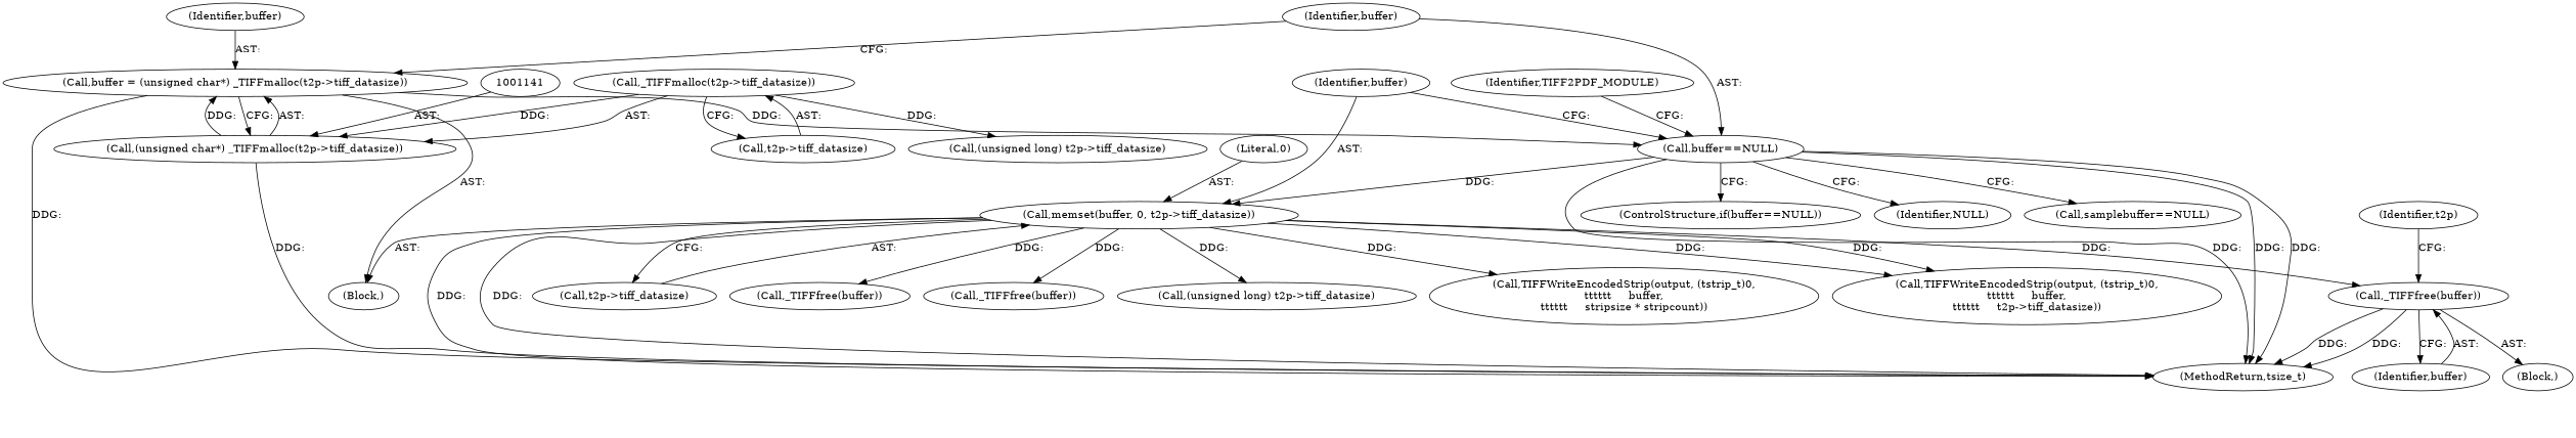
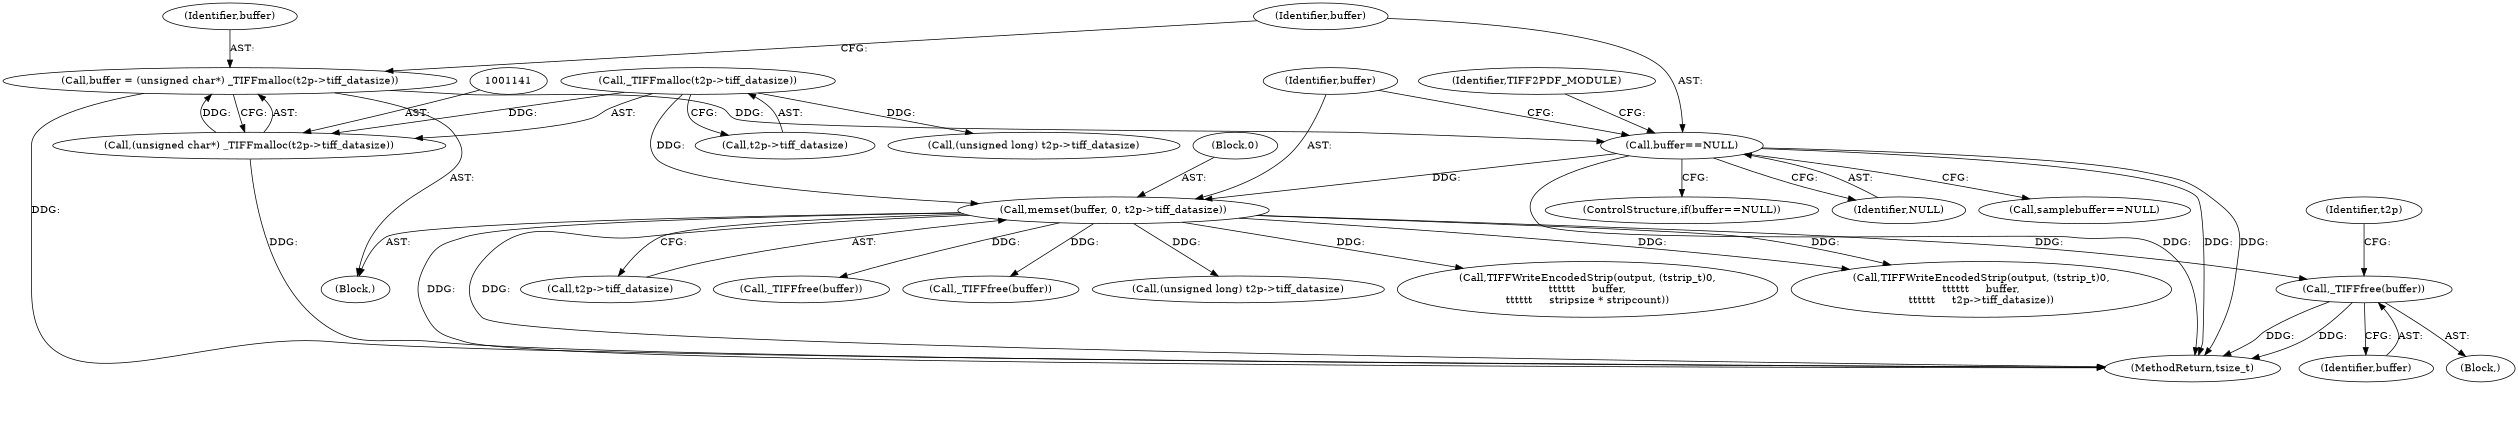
  digraph {
    n1 [label="(Call,_TIFFfree(buffer))"]
    n2 [label="(Block,)"]
    n3 [label="(Identifier,buffer)"]
    n4 [label="(MethodReturn,tsize_t)"]
    n5 [label="(Call,memset(buffer, 0, t2p->tiff_datasize))"]
    n6 [label="(Block,)"]
    n7 [label="(Call,TIFFWriteEncodedStrip(output, (tstrip_t)0,\n\t\t\t\t\t\t     buffer,\n\t\t\t\t\t\t     stripsize * stripcount))"]
    n8 [label="(Call,TIFFWriteEncodedStrip(output, (tstrip_t)0,\n\t\t\t\t\t\t     buffer,\n\t\t\t\t\t\t     t2p->tiff_datasize))"]
    n9 [label="(Call,t2p->tiff_datasize)"]
    n10 [label="(Call,_TIFFfree(buffer))"]
    n11 [label="(Call,_TIFFfree(buffer))"]
    n12 [label="(Call,(unsigned long) t2p->tiff_datasize)"]
    n13 [label="(Call,buffer==NULL)"]
    n14 [label="(Identifier,NULL)"]
    n15 [label="(Call,samplebuffer==NULL)"]
    n16 [label="(ControlStructure,if(buffer==NULL))"]
    n17 [label="(Call,buffer = (unsigned char*) _TIFFmalloc(t2p->tiff_datasize))"]
    n18 [label="(Call,(unsigned char*) _TIFFmalloc(t2p->tiff_datasize))"]
    n19 [label="(Call,_TIFFmalloc(t2p->tiff_datasize))"]
    n20 [label="(Call,(unsigned long) t2p->tiff_datasize)"]
    n21 [label="(Call,t2p->tiff_datasize)"]
    n22 [label="(Identifier,buffer)"]
    n23 [label="(Identifier,t2p)"]
-   n24 [label="(Literal,0)"]
+   n24 [label="(Block,0)"]
    n25 [label="(Identifier,buffer)"]
    n26 [label="(Identifier,TIFF2PDF_MODULE)"]
    n27 [label="(Identifier,buffer)"]
    1001141
    n1 -> n2 [label="AST: "]
    n1 -> n3 [label="CFG: "]
    n1 -> n4 [label="DDG: "]
    n1 -> n4 [label="DDG: "]
    n3 -> n1 [label="AST: "]
    n5 -> n1 [label="DDG: "]
    n5 -> n4 [label="DDG: "]
    n5 -> n4 [label="DDG: "]
    n5 -> n6 [label="AST: "]
    n5 -> n7 [label="DDG: "]
    n5 -> n8 [label="DDG: "]
    n5 -> n8 [label="DDG: "]
    n5 -> n9 [label="CFG: "]
    n5 -> n10 [label="DDG: "]
    n5 -> n11 [label="DDG: "]
    n5 -> n12 [label="DDG: "]
    n9 -> n5 [label="AST: "]
    n13 -> n4 [label="DDG: "]
    n13 -> n4 [label="DDG: "]
    n13 -> n4 [label="DDG: "]
    n13 -> n5 [label="DDG: "]
    n13 -> n14 [label="CFG: "]
    n13 -> n15 [label="CFG: "]
    n13 -> n16 [label="CFG: "]
+   n14 -> n13 [label="AST: "]
    n17 -> n4 [label="DDG: "]
    n17 -> n6 [label="AST: "]
    n17 -> n13 [label="DDG: "]
    n17 -> n18 [label="CFG: "]
    n18 -> n4 [label="DDG: "]
    n18 -> n17 [label="AST: "]
    n18 -> n17 [label="DDG: "]
+   n19 -> n5 [label="DDG: "]
    n19 -> n18 [label="AST: "]
    n19 -> n18 [label="DDG: "]
    n19 -> n20 [label="DDG: "]
    n19 -> n21 [label="CFG: "]
    n21 -> n19 [label="AST: "]
    n22 -> n17 [label="AST: "]
    n23 -> n1 [label="CFG: "]
    n24 -> n5 [label="AST: "]
    n25 -> n13 [label="AST: "]
    n25 -> n17 [label="CFG: "]
    n26 -> n13 [label="CFG: "]
    n27 -> n5 [label="AST: "]
    n27 -> n13 [label="CFG: "]
    1001141 -> n18 [label="AST: "]
  }
